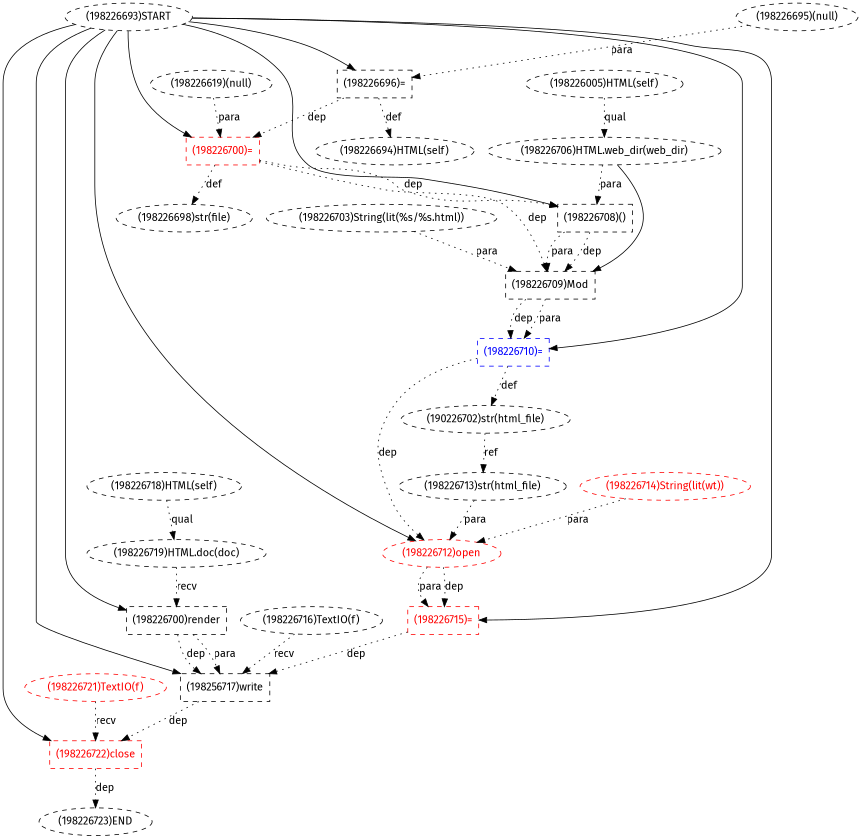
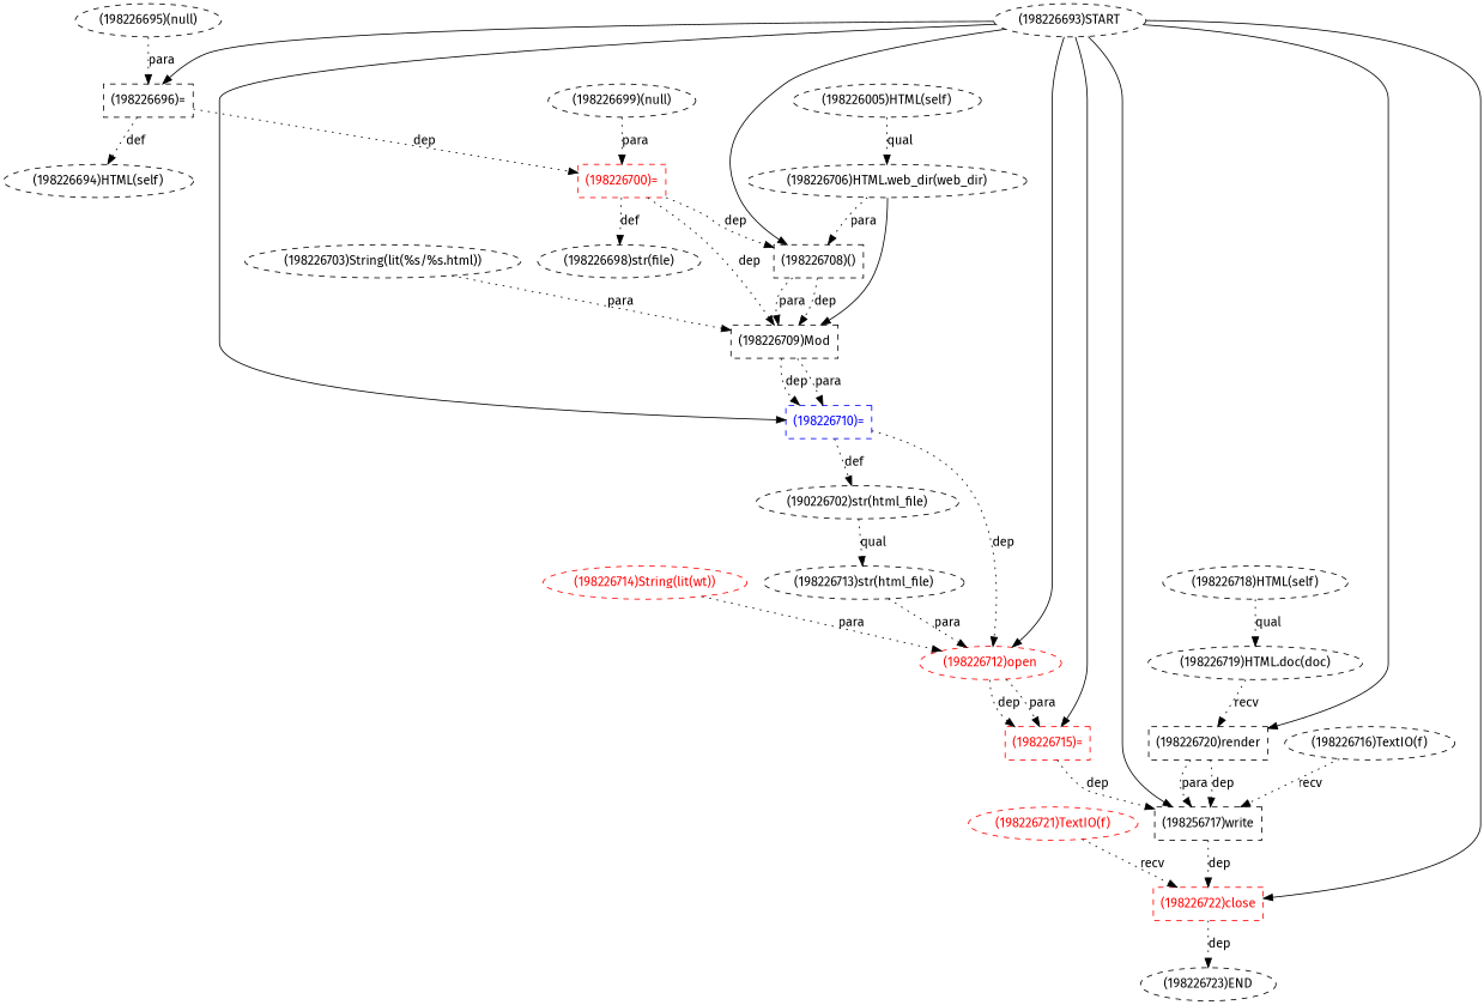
  digraph {
    fontname="Fira Sans"
    node [fontname="Fira Sans" shape=ellipse style=dashed]
    edge [fontname="Fira Sans" style=dotted]
    n1 [label="(198226695)(null)"]
    n2 [color=black fontcolor=black label="(198226696)=" shape=box]
    n3 [color=red fontcolor=red label="(198226700)=" shape=box]
    n4 [label="(198226694)HTML(self)"]
    n5 [color=blue fontcolor=blue label="(198226710)=" shape=box]
    n6 [label="(190226702)str(html_file)"]
    n7 [color=red fontcolor=red label="(198226712)open"]
    n8 [label="(198226713)str(html_file)"]
    n9 [color=red fontcolor=red label="(198226715)=" shape=box]
    n10 [label="(198226005)HTML(self)"]
    n11 [label="(198226706)HTML.web_dir(web_dir)"]
    n12 [label="(198226709)Mod" shape=box]
    n13 [label="(198226708)()" shape=box]
    n14 [color=red fontcolor=red label="(198226721)TextIO(f)"]
    n15 [color=red fontcolor=red label="(198226722)close" shape=box]
    n16 [label="(198226723)END" shape=""]
    n17 [label="(198226716)TextIO(f)"]
    n18 [label="(198256717)write" shape=box]
    n19 [color=red fontcolor=red label="(198226714)String(lit(wt))"]
-   n20 [label="(198226700)render" shape=box]
+   n20 [label="(198226720)render" shape=box]
    n21 [label="(198226719)HTML.doc(doc)"]
    n22 [label="(198226718)HTML(self)"]
-   n23 [label="(198226619)(null)"]
+   n23 [label="(198226699)(null)"]
    n24 [label="(198226698)str(file)"]
    n25 [label="(198226693)START" shape=""]
    n26 [label="(198226703)String(lit(%s/%s.html))"]
    n1 -> n2 [label=para]
    n2 -> n3 [label=dep]
    n2 -> n4 [label=def]
    n3 -> n12 [label=dep]
    n3 -> n13 [label=dep]
    n3 -> n24 [label=def]
    n5 -> n6 [label=def]
    n5 -> n7 [label=dep]
-   n6 -> n8 [label=ref]
+   n6 -> n8 [label=qual]
    n7 -> n9 [label=dep]
    n7 -> n9 [label=para]
    n8 -> n7 [label=para]
    n9 -> n18 [label=dep]
    n10 -> n11 [label=qual]
    n11 -> n12 [style=solid]
    n11 -> n13 [label=para]
    n12 -> n5 [label=dep]
    n12 -> n5 [label=para]
    n13 -> n12 [label=dep]
    n13 -> n12 [label=para]
    n14 -> n15 [label=recv]
    n15 -> n16 [label=dep]
    n17 -> n18 [label=recv]
    n18 -> n15 [label=dep]
    n19 -> n7 [label=para]
    n20 -> n18 [label=dep]
    n20 -> n18 [label=para]
    n21 -> n20 [label=recv]
    n22 -> n21 [label=qual]
    n23 -> n3 [label=para]
    n25 -> n2 [style=solid]
-   n25 -> n3 [style=solid]
    n25 -> n5 [style=solid]
    n25 -> n7 [style=solid]
    n25 -> n9 [style=solid]
    n25 -> n13 [style=solid]
    n25 -> n15 [style=solid]
    n25 -> n18 [style=solid]
    n25 -> n20 [style=solid]
    n26 -> n12 [label=para]
  }
